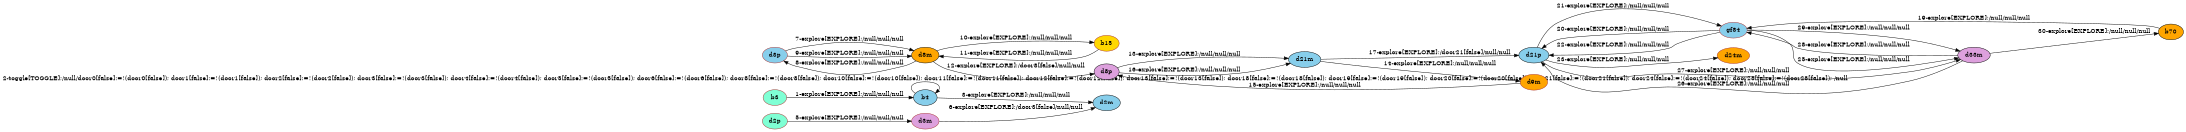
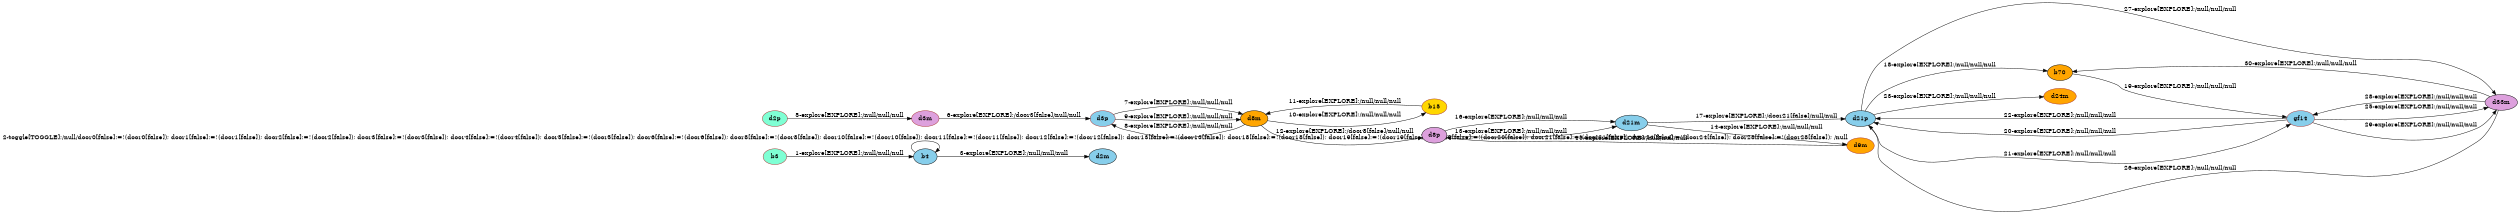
  digraph {
    rankdir=LR
    node [color=brown fillcolor=skyblue style=filled]
    b3 [fillcolor=aquamarine]
    b4 [color=black]
    d2m [color=black]
    d2p [fillcolor=aquamarine]
    d3m [fillcolor=plum]
    d3p
    d8m [color=black fillcolor=orange]
    b15 [fillcolor=gold]
    d8p [color=black fillcolor=plum]
    d21m [color=black]
    d9m [fillcolor=orange]
    d21p [color=black]
    b70 [color=black fillcolor=orange]
-   gf14 [label=gf84]
+   gf14
    d24m [fillcolor=orange]
    d33m [color=black fillcolor=plum]
    b3 -> b4 [label="1-explore[EXPLORE];/null/null/null"]
    b4 -> b4 [label="2-toggle[TOGGLE];/null/door0[false]:=!(door0[false]); door1[false]:=!(door1[false]); door2[false]:=!(door2[false]); door3[false]:=!(door3[false]); door4[false]:=!(door4[false]); door5[false]:=!(door5[false]); door6[false]:=!(door6[false]); door8[false]:=!(door8[false]); door10[false]:=!(door10[false]); door11[false]:=!(door11[false]); door12[false]:=!(door12[false]); door13[false]:=!(door13[false]); door18[false]:=!(door18[false]); door19[false]:=!(door19[false]); door20[false]:=!(door20[false]); door21[false]:=!(door21[false]); door24[false]:=!(door24[false]); door28[false]:=!(door28[false]); /null"]
    b4 -> d2m [label="3-explore[EXPLORE];/null/null/null"]
    d2p -> d3m [label="5-explore[EXPLORE];/null/null/null"]
-   d3m -> d2m [label="6-explore[EXPLORE];/door3[false]/null/null"]
+   d3m -> d3p [label="6-explore[EXPLORE];/door3[false]/null/null"]
    d3p -> d8m [label="7-explore[EXPLORE];/null/null/null"]
    d3p -> d8m [label="9-explore[EXPLORE];/null/null/null"]
    d8m -> d3p [label="8-explore[EXPLORE];/null/null/null"]
    d8m -> b15 [label="10-explore[EXPLORE];/null/null/null"]
    d8m -> d8p [label="12-explore[EXPLORE];/door8[false]/null/null"]
    b15 -> d8m [label="11-explore[EXPLORE];/null/null/null"]
    d8p -> d21m [label="13-explore[EXPLORE];/null/null/null"]
    d8p -> d21m [label="16-explore[EXPLORE];/null/null/null"]
    d21m -> d9m [label="14-explore[EXPLORE];/null/null/null"]
    d21m -> d21p [label="17-explore[EXPLORE];/door21[false]/null/null"]
    d9m -> d8p [label="15-explore[EXPLORE];/null/null/null"]
+   d21p -> b70 [label="18-explore[EXPLORE];/null/null/null"]
    d21p -> gf14 [label="21-explore[EXPLORE];/null/null/null"]
    d21p -> d24m [label="23-explore[EXPLORE];/null/null/null"]
    d21p -> d33m [label="27-explore[EXPLORE];/null/null/null"]
    b70 -> gf14 [label="19-explore[EXPLORE];/null/null/null"]
    gf14 -> d21p [label="20-explore[EXPLORE];/null/null/null"]
    gf14 -> d21p [label="22-explore[EXPLORE];/null/null/null"]
    gf14 -> d33m [label="25-explore[EXPLORE];/null/null/null"]
    gf14 -> d33m [label="29-explore[EXPLORE];/null/null/null"]
    d33m -> d21p [label="26-explore[EXPLORE];/null/null/null"]
    d33m -> b70 [label="30-explore[EXPLORE];/null/null/null"]
    d33m -> gf14 [label="28-explore[EXPLORE];/null/null/null"]
  }
